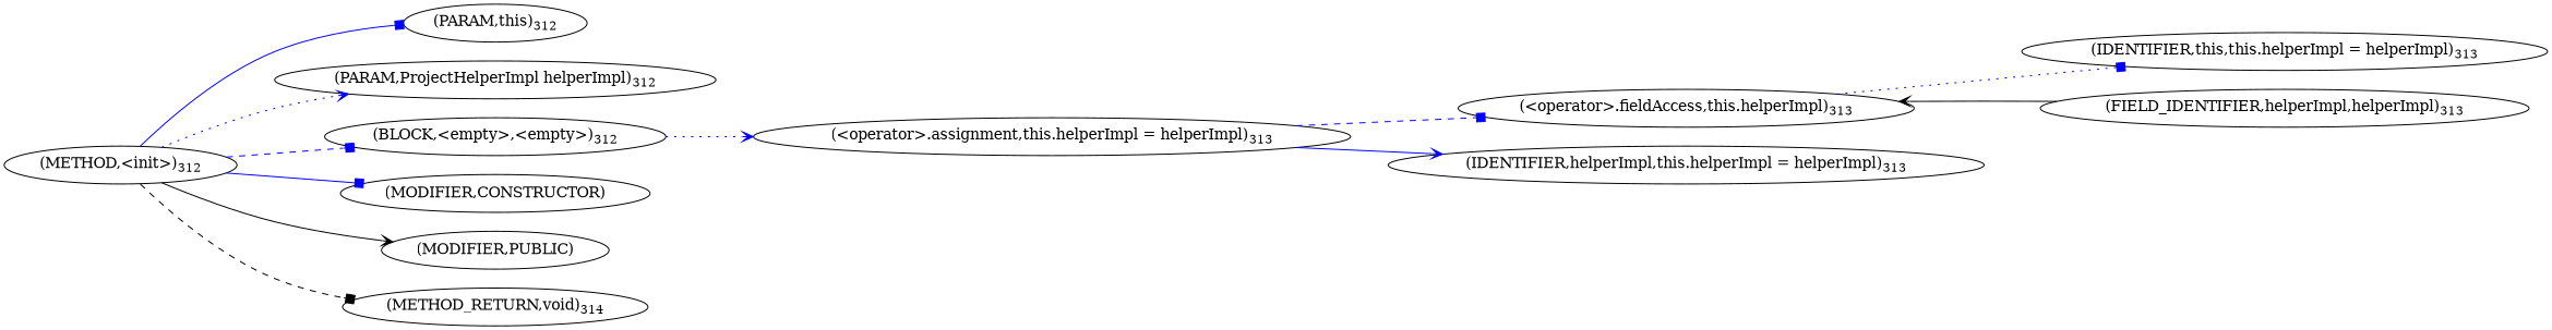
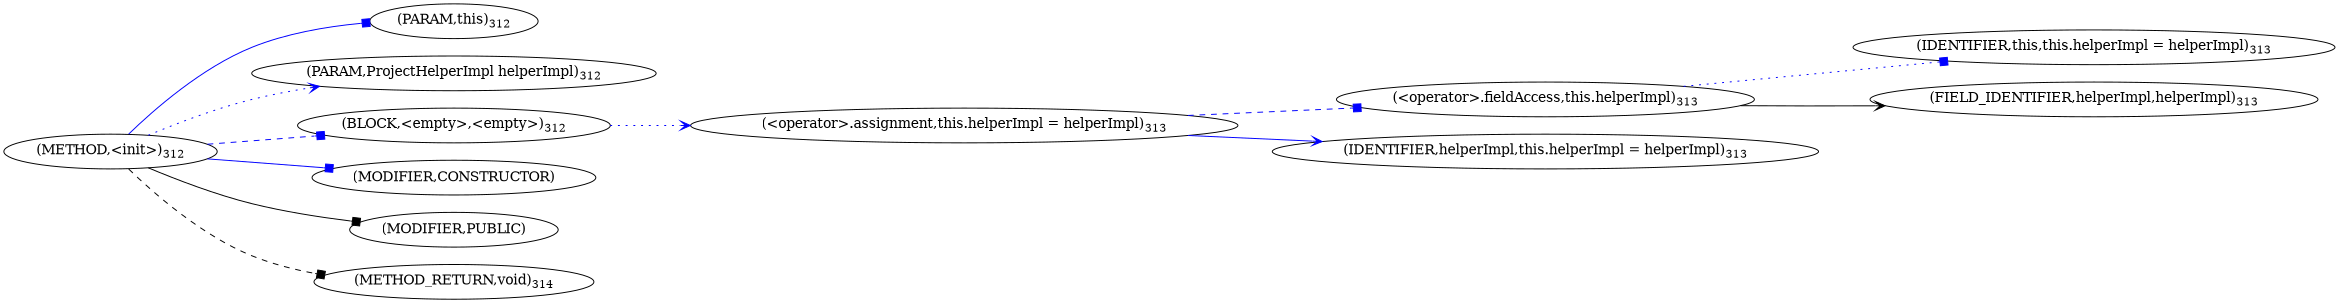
  digraph {
    rankdir=LR
    edge [arrowhead=box color=blue style=solid]
    n1 [label=<(METHOD,&lt;init&gt;)<SUB>312</SUB>>]
    n2 [label=<(PARAM,this)<SUB>312</SUB>>]
    n3 [label=<(PARAM,ProjectHelperImpl helperImpl)<SUB>312</SUB>>]
    n4 [label=<(BLOCK,&lt;empty&gt;,&lt;empty&gt;)<SUB>312</SUB>>]
    n5 [label=<(MODIFIER,CONSTRUCTOR)>]
    n6 [label=<(MODIFIER,PUBLIC)>]
    n7 [label=<(METHOD_RETURN,void)<SUB>314</SUB>>]
    n8 [label=<(&lt;operator&gt;.assignment,this.helperImpl = helperImpl)<SUB>313</SUB>>]
    n9 [label=<(&lt;operator&gt;.fieldAccess,this.helperImpl)<SUB>313</SUB>>]
    n10 [label=<(IDENTIFIER,helperImpl,this.helperImpl = helperImpl)<SUB>313</SUB>>]
    n11 [label=<(IDENTIFIER,this,this.helperImpl = helperImpl)<SUB>313</SUB>>]
    n12 [label=<(FIELD_IDENTIFIER,helperImpl,helperImpl)<SUB>313</SUB>>]
    n1 -> n2
    n1 -> n3 [arrowhead=vee style=dotted]
    n1 -> n4 [style=dashed]
    n1 -> n5
-   n1 -> n6 [arrowhead=vee color=black]
+   n1 -> n6 [color=black]
    n1 -> n7 [color=black style=dashed]
    n4 -> n8 [arrowhead=vee style=dotted]
    n8 -> n9 [style=dashed]
    n8 -> n10 [arrowhead=vee]
    n9 -> n11 [style=dotted]
-   n12 -> n9 [arrowhead=vee color=black]
+   n9 -> n12 [arrowhead=vee color=black]
  }
